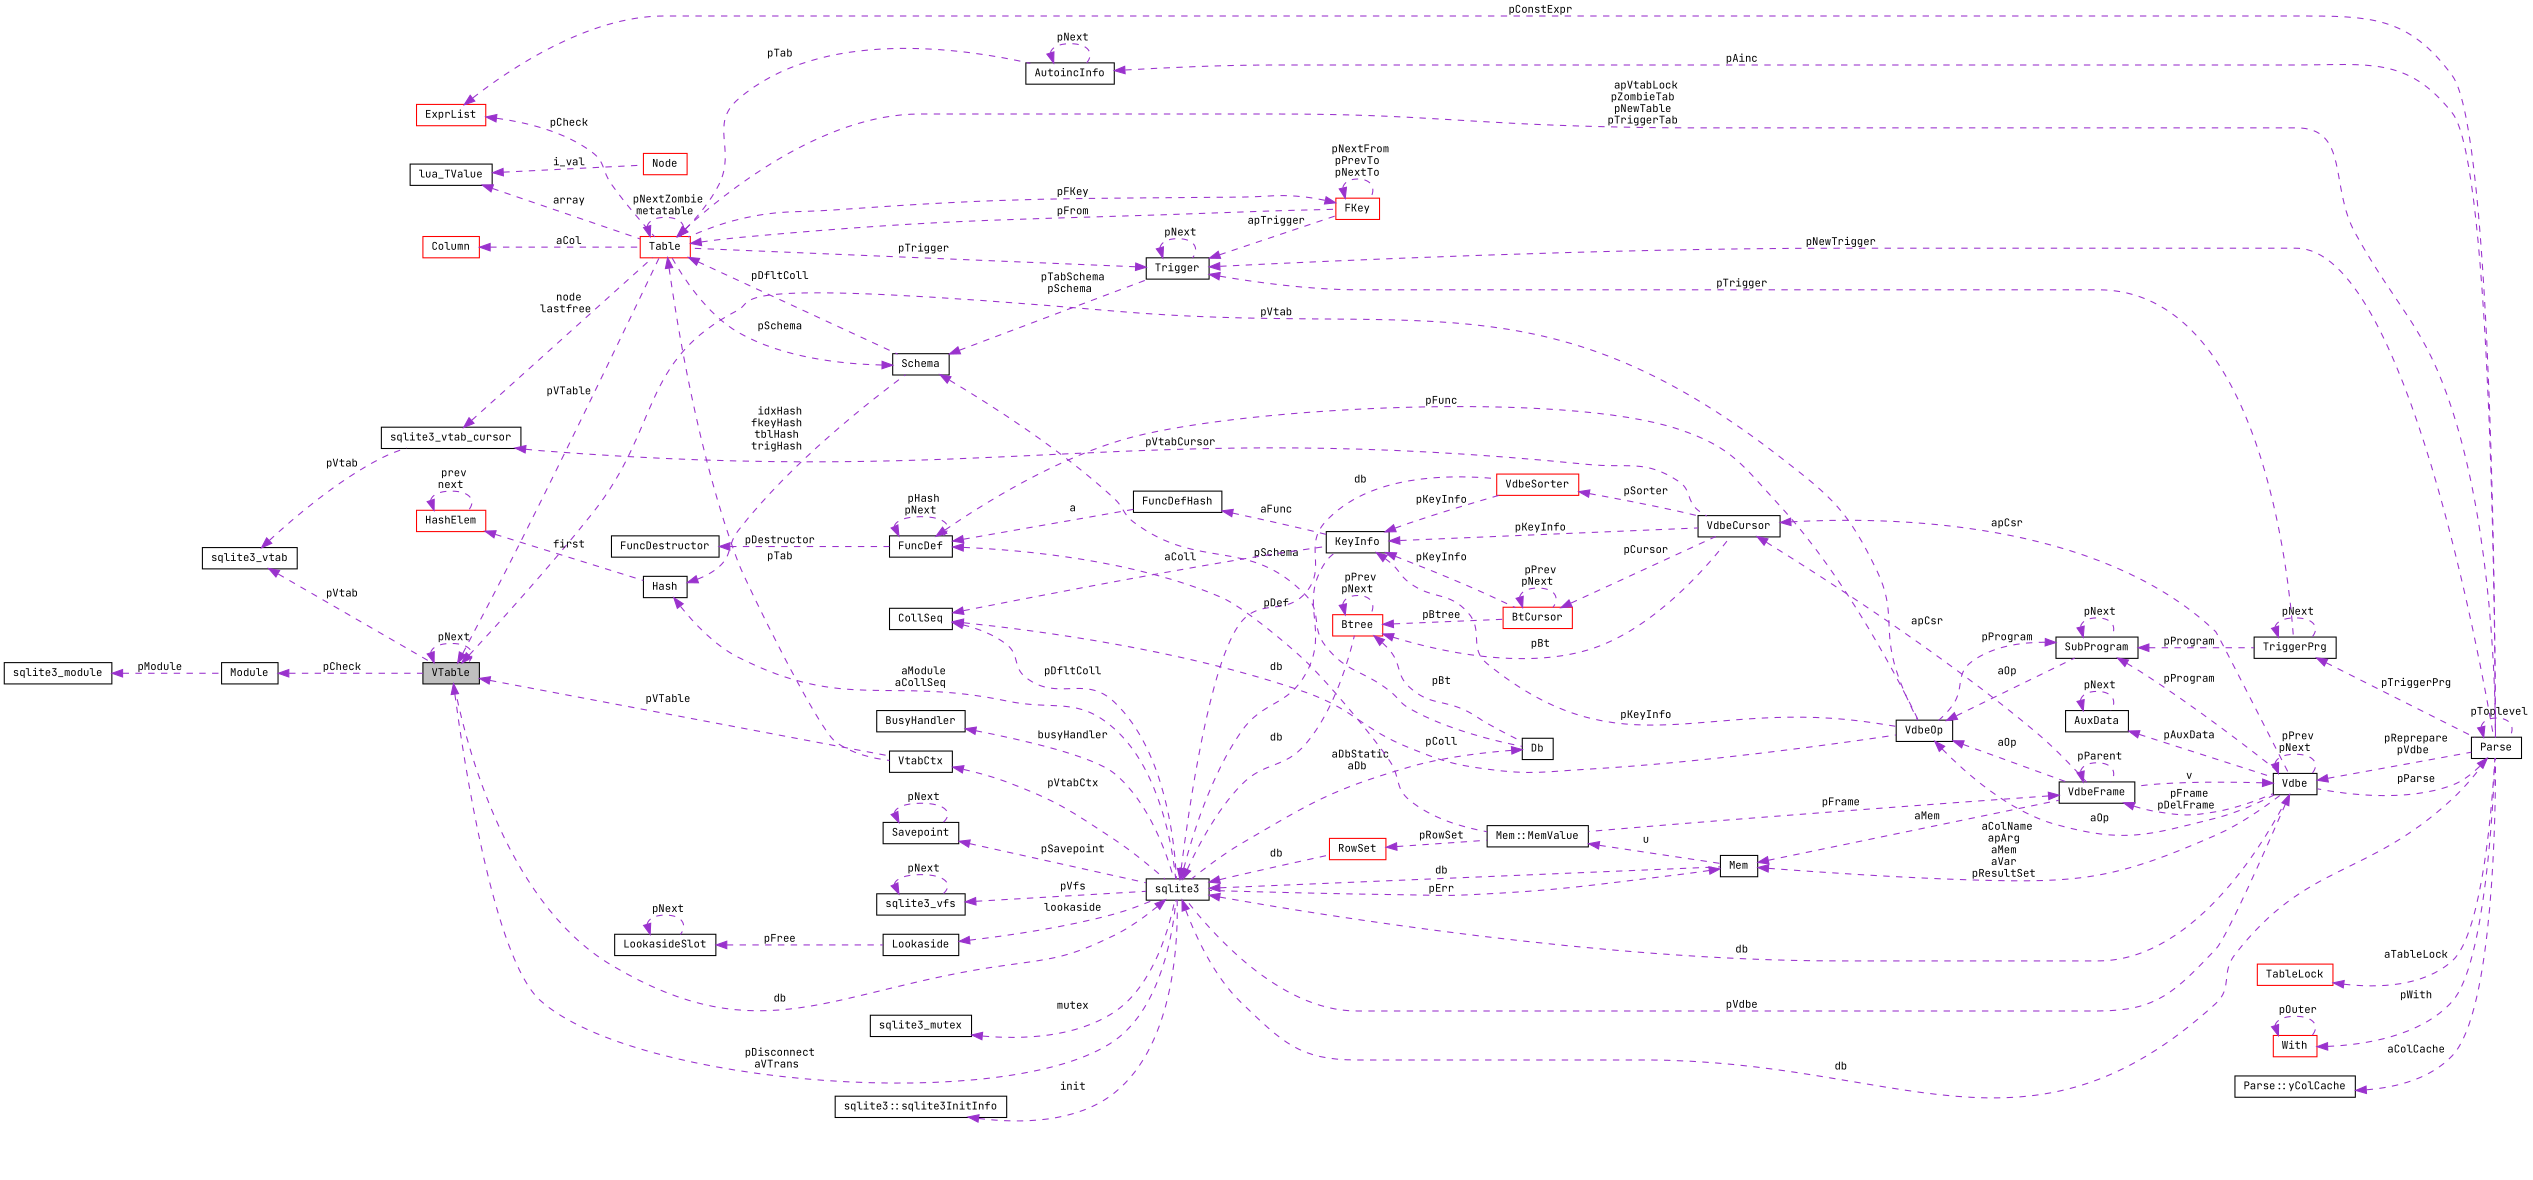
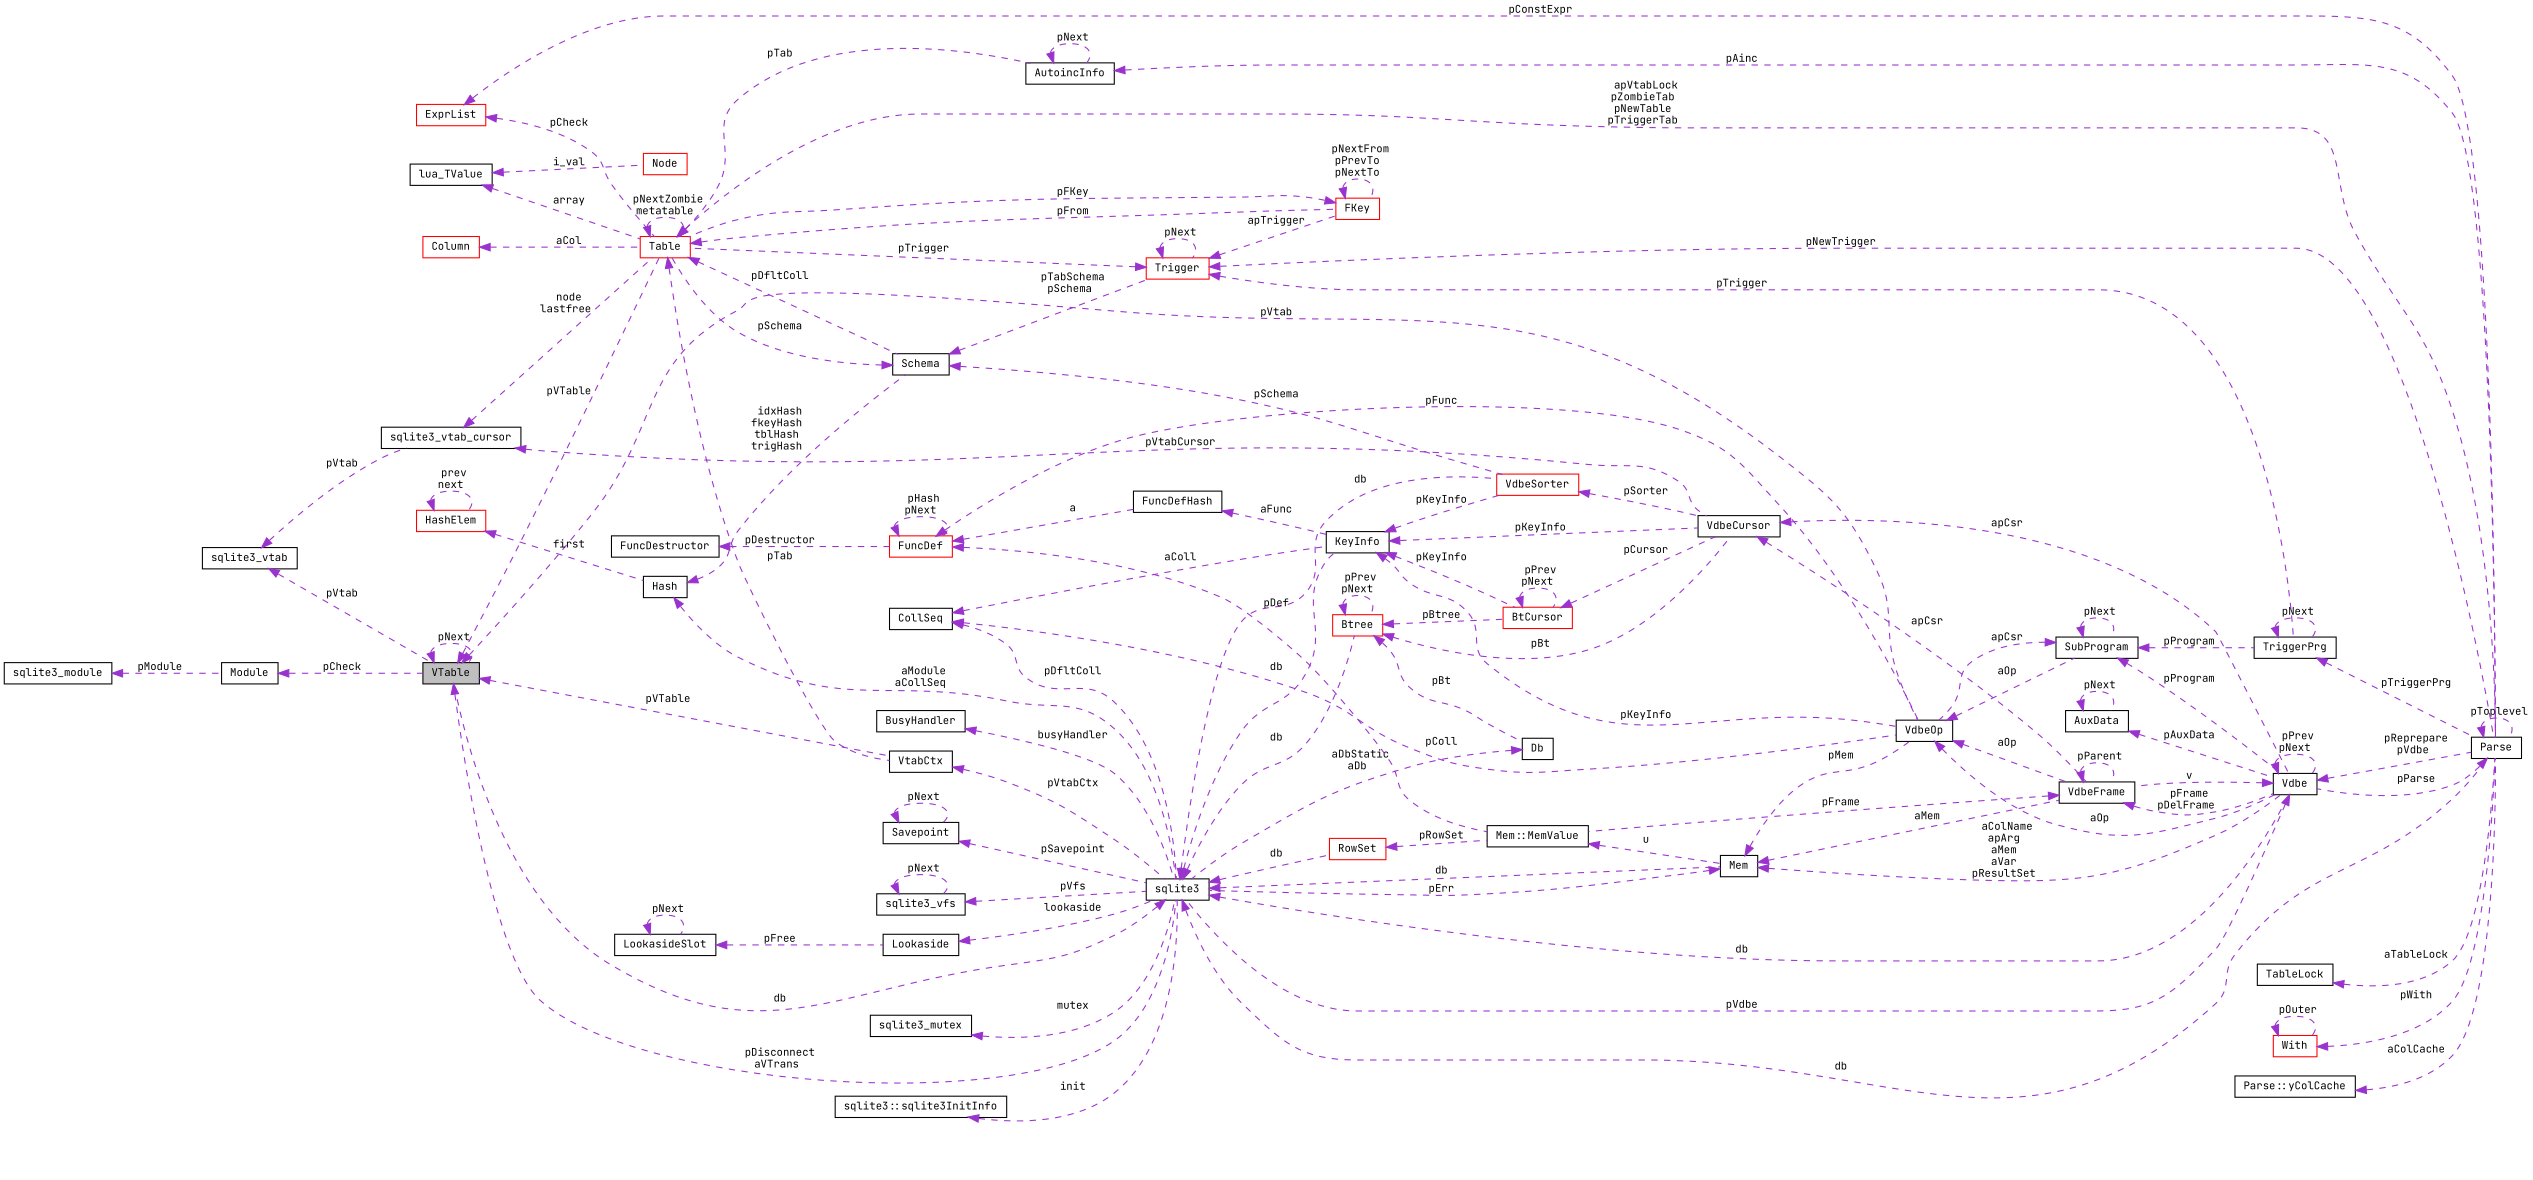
  digraph {
    fontname="JetBrains Mono"
    rankdir=LR
    node [color=black fillcolor=white fontname="JetBrains Mono" fontsize=10 shape=record style=filled]
    edge [color=darkorchid3 dir=back fontname="JetBrains Mono" fontsize=10 labelfontname=Helvetica labelfontsize=10 style=dashed]
    n1 [fillcolor=grey75 fontcolor=black height=0.2 label=VTable width=0.4]
    n2 [height=0.2 label=sqlite3 width=0.4]
    n3 [height=0.2 label=VdbeOp width=0.4]
    n4 [color=red height=0.2 label=Table width=0.4]
    n5 [height=0.2 label=VtabCtx width=0.4]
    n6 [height=0.2 label=Mem width=0.4]
    n7 [height=0.2 label=Vdbe width=0.4]
    n8 [height=0.2 label=KeyInfo width=0.4]
    n9 [color=red height=0.2 label=Btree width=0.4]
    n10 [color=red height=0.2 label=VdbeSorter width=0.4]
    n11 [height=0.2 label=Parse width=0.4]
    n12 [color=red height=0.2 label=RowSet width=0.4]
    n13 [height=0.2 label=VdbeFrame width=0.4]
    n14 [height=0.2 label=SubProgram width=0.4]
    n15 [height=0.2 label=Schema width=0.4]
    n16 [color=red height=0.2 label=FKey width=0.4]
    n17 [height=0.2 label=AutoincInfo width=0.4]
    n18 [height=0.2 label=VdbeCursor width=0.4]
    n19 [color=red height=0.2 label=BtCursor width=0.4]
    n20 [height=0.2 label=Db width=0.4]
    n21 [height=0.2 label="Mem::MemValue" width=0.4]
    n22 [height=0.2 label=AuxData width=0.4]
    n23 [height=0.2 label=TriggerPrg width=0.4]
    n24 [height=0.2 label=CollSeq width=0.4]
-   n25 [height=0.2 label=FuncDef width=0.4]
+   n25 [color=red height=0.2 label=FuncDef width=0.4]
    n26 [height=0.2 label=FuncDefHash width=0.4]
    n27 [height=0.2 label=FuncDestructor width=0.4]
    n28 [height=0.2 label=sqlite3_vtab_cursor width=0.4]
    n29 [height=0.2 label=sqlite3_vtab width=0.4]
    n30 [height=0.2 label=sqlite3_module width=0.4]
    n31 [height=0.2 label=Module width=0.4]
-   n32 [color=red height=0.2 label=TableLock width=0.4]
+   n32 [height=0.2 label=TableLock width=0.4]
    n33 [color=red height=0.2 label=With width=0.4]
    n34 [height=0.2 label="Parse::yColCache" width=0.4]
-   n35 [height=0.2 label=Trigger width=0.4]
+   n35 [color=red height=0.2 label=Trigger width=0.4]
    n36 [color=red height=0.2 label="Node" width=0.4]
    n37 [height=0.2 label=lua_TValue width=0.4]
    n38 [height=0.2 label=Hash width=0.4]
    n39 [color=red height=0.2 label=HashElem width=0.4]
    n40 [color=red height=0.2 label=Column width=0.4]
    n41 [color=red height=0.2 label=ExprList width=0.4]
    n42 [height=0.2 label=Savepoint width=0.4]
    n43 [height=0.2 label=Lookaside width=0.4]
    n44 [height=0.2 label=LookasideSlot width=0.4]
    n45 [height=0.2 label=sqlite3_mutex width=0.4]
    n46 [height=0.2 label=sqlite3_vfs width=0.4]
    n47 [height=0.2 label="sqlite3::sqlite3InitInfo" width=0.4]
    n48 [height=0.2 label=BusyHandler width=0.4]
    n1 -> n1 [label=" pNext"]
    n1 -> n2 [label=" pDisconnect\naVTrans"]
    n1 -> n3 [label=" pVtab"]
    n1 -> n4 [label=" pVTable"]
    n1 -> n5 [label=" pVTable"]
    n2 -> n1 [label=" db"]
    n2 -> n6 [label=" db"]
    n2 -> n7 [label=" db"]
    n2 -> n8 [label=" db"]
    n2 -> n9 [label=" db"]
    n2 -> n10 [label=" db"]
    n2 -> n11 [label=" db"]
    n2 -> n12 [label=" db"]
    n3 -> n7 [label=" aOp"]
    n3 -> n13 [label=" aOp"]
    n3 -> n14 [label=" aOp"]
    n4 -> n4 [label=" pNextZombie\nmetatable"]
    n4 -> n5 [label=" pTab"]
    n4 -> n11 [label=" apVtabLock\npZombieTab\npNewTable\npTriggerTab"]
    n4 -> n15 [label=" pDfltColl"]
    n4 -> n16 [label=" pFrom"]
    n4 -> n17 [label=" pTab"]
    n5 -> n2 [label=" pVtabCtx"]
    n6 -> n2 [label=" pErr"]
+   n6 -> n3 [label=" pMem"]
    n6 -> n7 [label=" aColName\napArg\naMem\naVar\npResultSet"]
    n6 -> n13 [label=" aMem"]
    n7 -> n2 [label=" pVdbe"]
    n7 -> n7 [label=" pPrev\npNext"]
    n7 -> n11 [label=" pReprepare\npVdbe"]
    n7 -> n13 [label=" v"]
    n8 -> n3 [label=" pKeyInfo"]
    n8 -> n10 [label=" pKeyInfo"]
    n8 -> n18 [label=" pKeyInfo"]
    n8 -> n19 [label=" pKeyInfo"]
    n9 -> n9 [label=" pPrev\npNext"]
    n9 -> n18 [label=" pBt"]
    n9 -> n19 [label=" pBtree"]
    n9 -> n20 [label=" pBt"]
    n10 -> n18 [label=" pSorter"]
    n11 -> n7 [label=" pParse"]
    n11 -> n11 [label=" pToplevel"]
    n12 -> n21 [label=" pRowSet"]
    n13 -> n7 [label=" pFrame\npDelFrame"]
    n13 -> n13 [label=" pParent"]
    n13 -> n21 [label=" pFrame"]
-   n14 -> n3 [label=" pProgram"]
+   n14 -> n3 [label=" apCsr"]
    n14 -> n7 [label=" pProgram"]
    n14 -> n14 [label=" pNext"]
    n14 -> n23 [label=" pProgram"]
    n15 -> n4 [label=" pSchema"]
-   n15 -> n20 [label=" pSchema"]
+   n15 -> n10 [label=" pSchema"]
    n15 -> n35 [label=" pTabSchema\npSchema"]
    n16 -> n4 [label=" pFKey"]
    n16 -> n16 [label=" pNextFrom\npPrevTo\npNextTo"]
    n17 -> n11 [label=" pAinc"]
    n17 -> n17 [label=" pNext"]
    n18 -> n7 [label=" apCsr"]
    n18 -> n13 [label=" apCsr"]
    n19 -> n18 [label=" pCursor"]
    n19 -> n19 [label=" pPrev\npNext"]
    n20 -> n2 [label=" aDbStatic\naDb"]
    n21 -> n6 [label=" u"]
    n22 -> n7 [label=" pAuxData"]
    n22 -> n22 [label=" pNext"]
    n23 -> n11 [label=" pTriggerPrg"]
    n23 -> n23 [label=" pNext"]
    n24 -> n2 [label=" pDfltColl"]
    n24 -> n3 [label=" pColl"]
    n24 -> n8 [label=" aColl"]
    n25 -> n3 [label=" pFunc"]
    n25 -> n21 [label=" pDef"]
    n25 -> n25 [label=" pHash\npNext"]
    n25 -> n26 [label=" a"]
    n26 -> n8 [label=" aFunc"]
    n27 -> n25 [label=" pDestructor"]
    n28 -> n4 [label=" node\nlastfree"]
    n28 -> n18 [label=" pVtabCursor"]
    n29 -> n1 [label=" pVtab"]
    n29 -> n28 [label=" pVtab"]
    n30 -> n31 [label=" pModule"]
    n31 -> n1 [label=" pCheck"]
    n32 -> n11 [label=" aTableLock"]
    n33 -> n11 [label=" pWith"]
    n33 -> n33 [label=" pOuter"]
    n34 -> n11 [label=" aColCache"]
    n35 -> n4 [label=" pTrigger"]
    n35 -> n11 [label=" pNewTrigger"]
    n35 -> n16 [label=" apTrigger"]
    n35 -> n23 [label=" pTrigger"]
    n35 -> n35 [label=" pNext"]
    n37 -> n4 [label=" array"]
    n37 -> n36 [label=" i_val"]
    n38 -> n2 [label=" aModule\naCollSeq"]
    n38 -> n15 [label=" idxHash\nfkeyHash\ntblHash\ntrigHash"]
    n39 -> n38 [label=" first"]
    n39 -> n39 [label=" prev\nnext"]
    n40 -> n4 [label=" aCol"]
    n41 -> n4 [label=" pCheck"]
    n41 -> n11 [label=" pConstExpr"]
    n42 -> n2 [label=" pSavepoint"]
    n42 -> n42 [label=" pNext"]
    n43 -> n2 [label=" lookaside"]
    n44 -> n43 [label=" pFree"]
    n44 -> n44 [label=" pNext"]
    n45 -> n2 [label=" mutex"]
    n46 -> n2 [label=" pVfs"]
    n46 -> n46 [label=" pNext"]
    n47 -> n2 [label=" init"]
    n48 -> n2 [label=" busyHandler"]
  }
